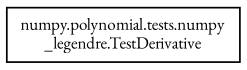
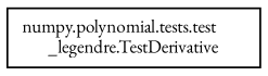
  digraph {
    rankdir=LR
    fontname="EB Garamond"
-   n1 [color=black fillcolor=white fontname="EB Garamond" fontsize=10 height=0.2 label="numpy.polynomial.tests.numpy\l_legendre.TestDerivative" shape=record style=filled width=0.4]
+   n1 [color=black fillcolor=white fontname="EB Garamond" fontsize=10 height=0.2 label="numpy.polynomial.tests.test\l_legendre.TestDerivative" shape=record style=filled width=0.4]
  }
